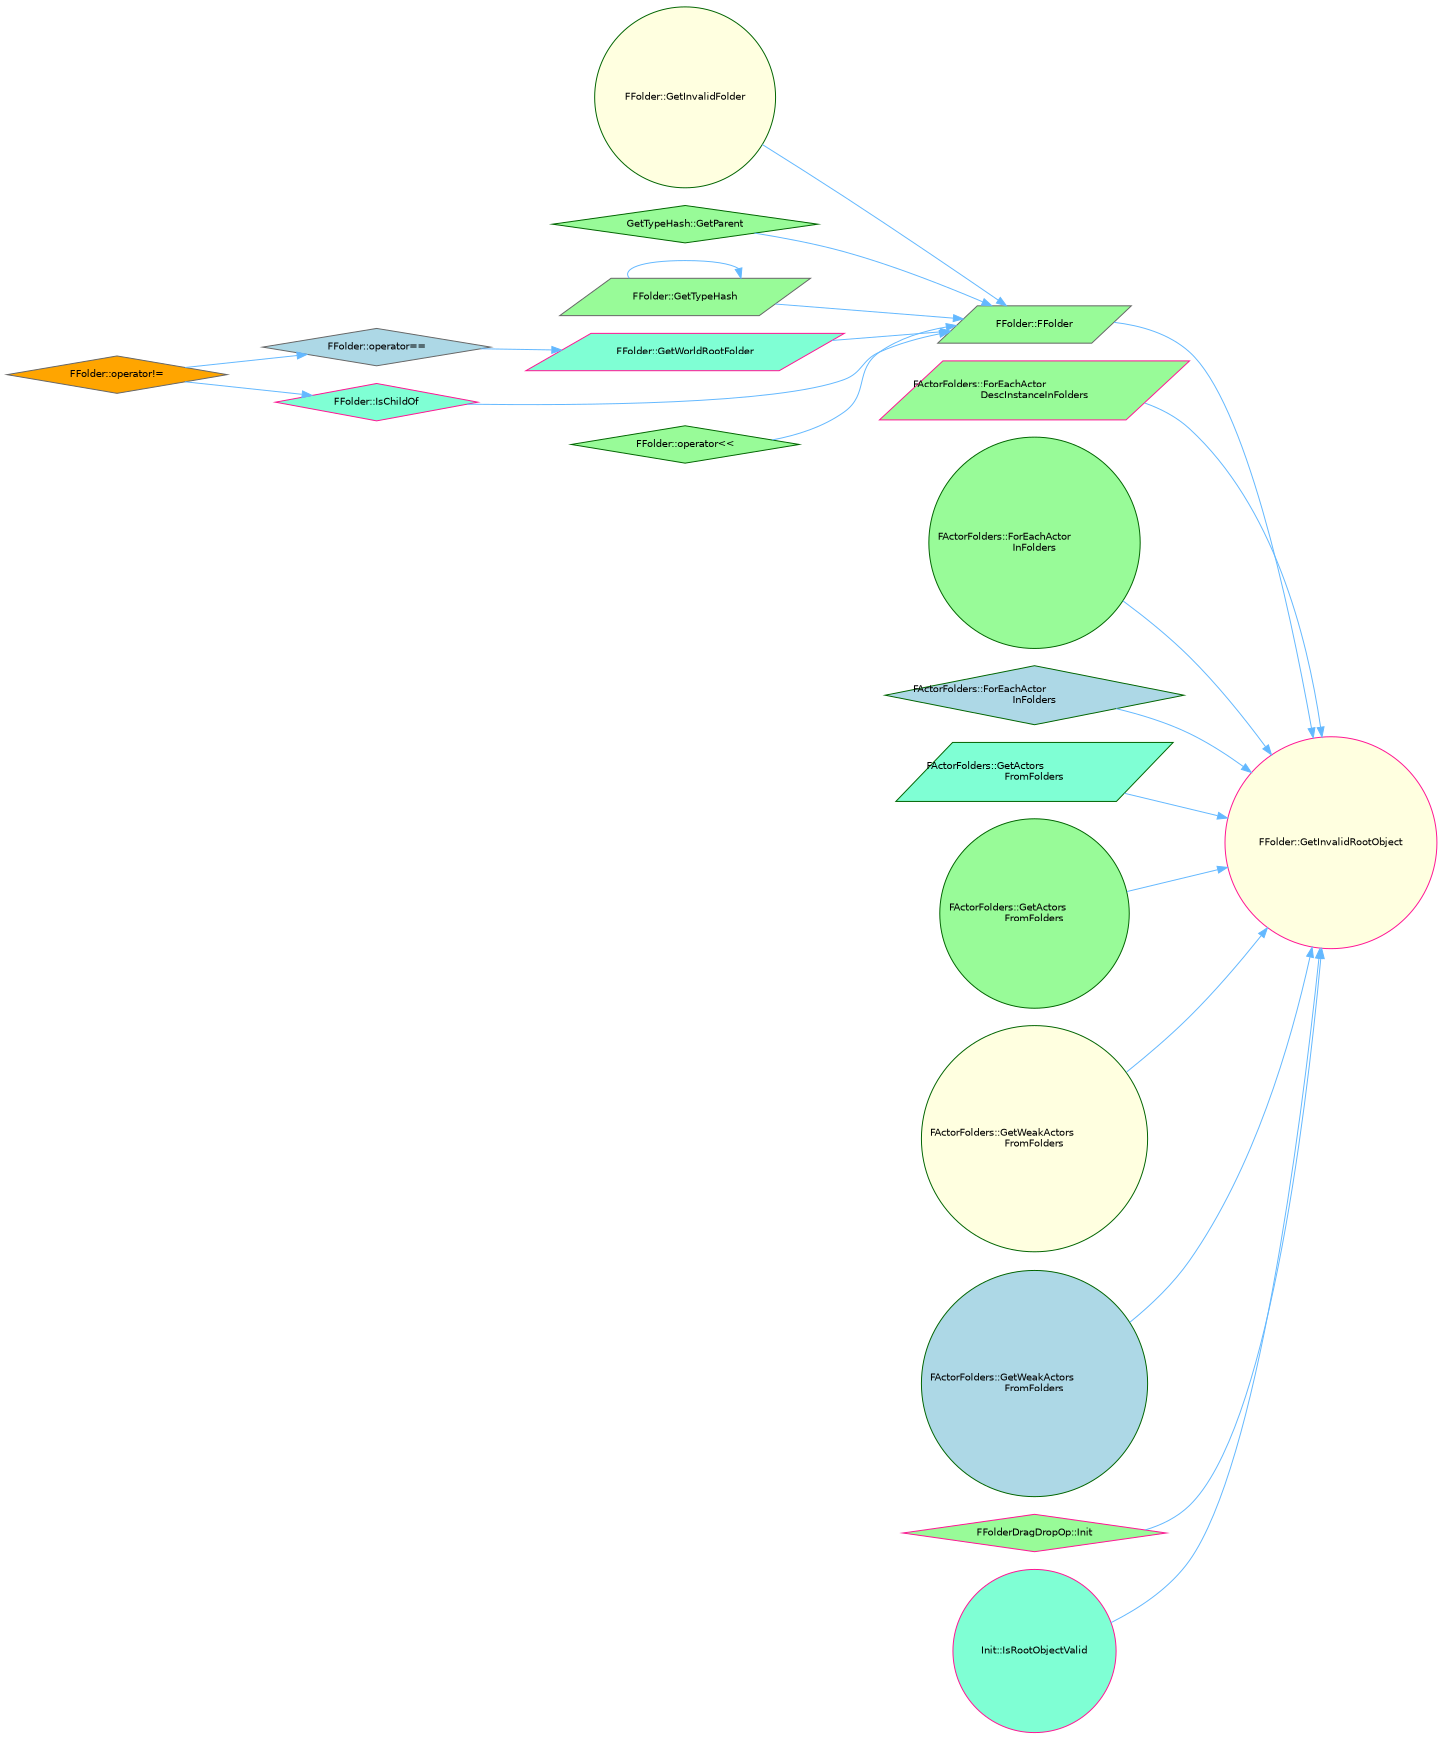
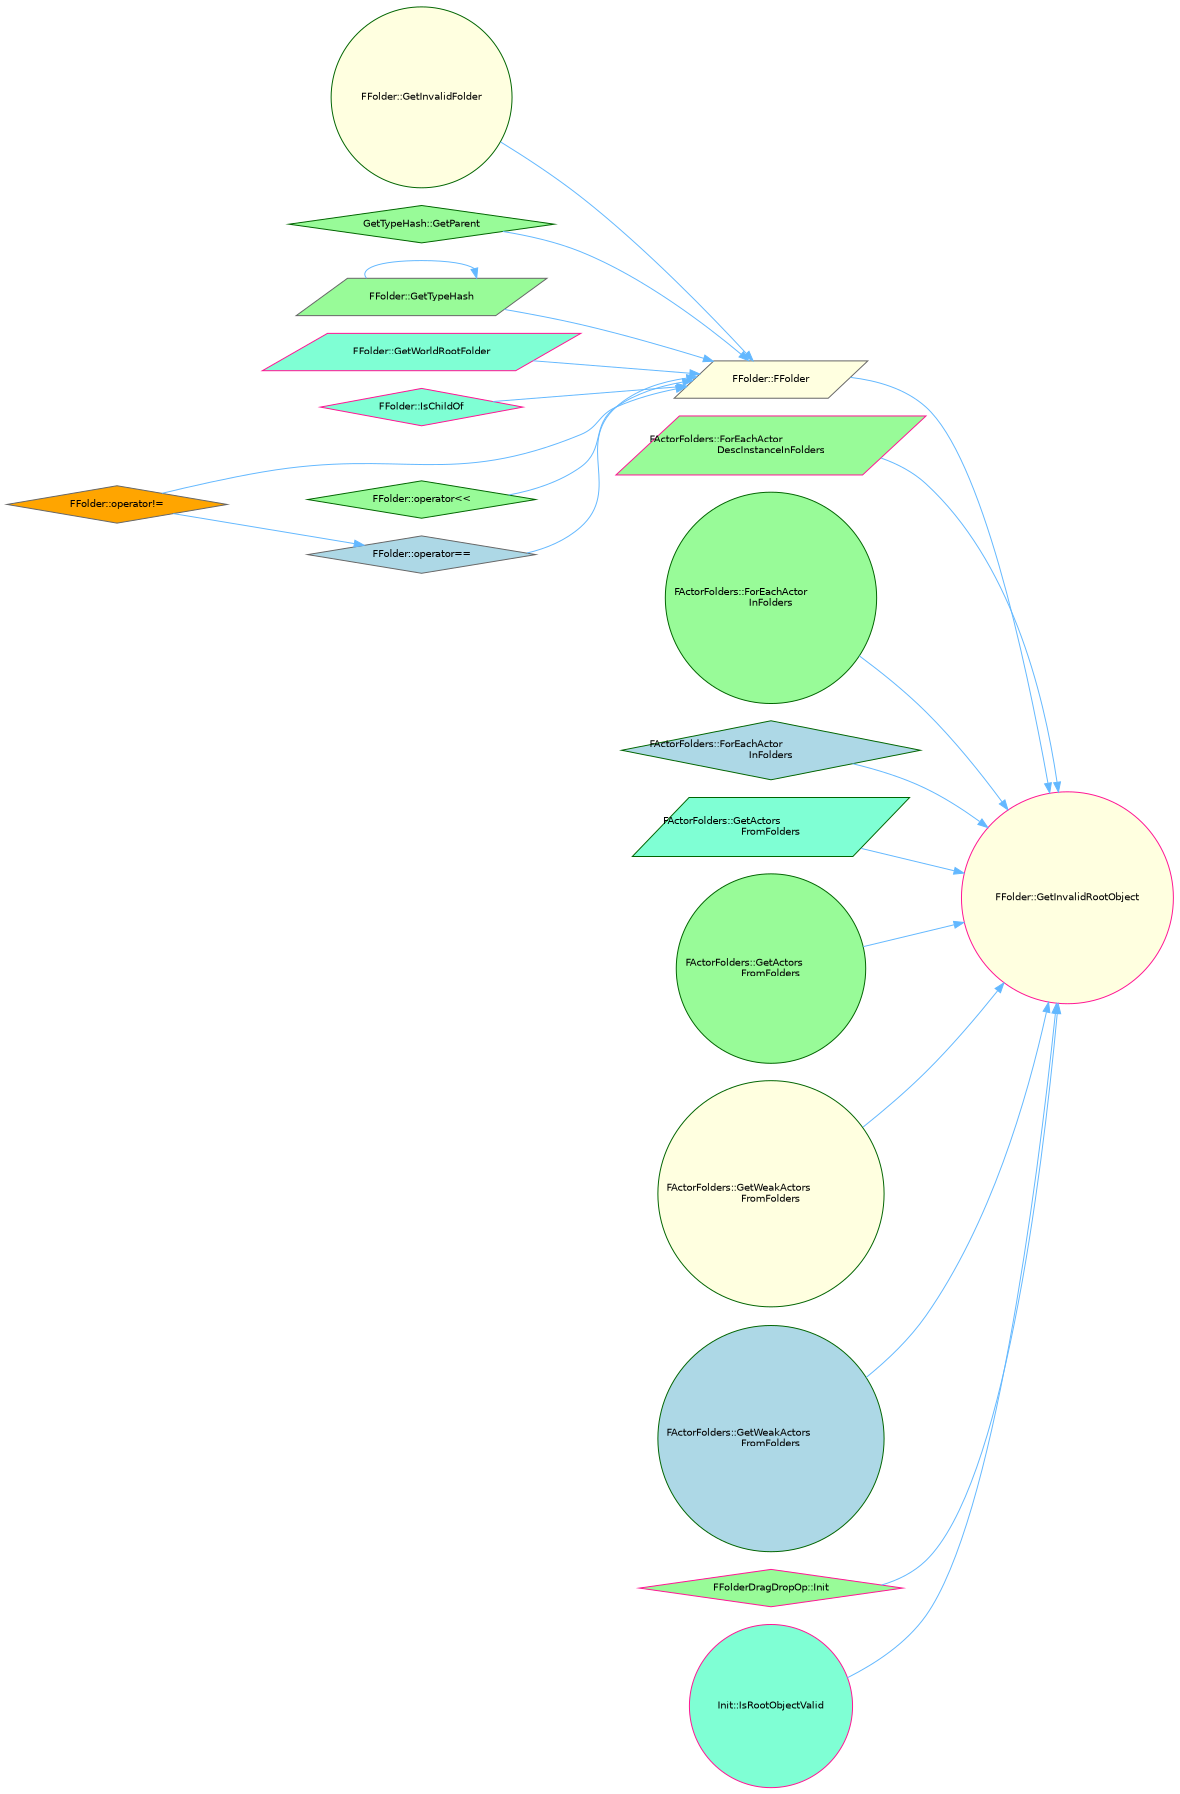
  digraph {
    fontname="DejaVu Sans"
    rankdir=RL
    node [color=darkgreen fillcolor=palegreen fontname="DejaVu Sans" fontsize=10 shape=circle style=filled]
    edge [color=steelblue1 dir=back fontname="DejaVu Sans" fontsize=10 labelfontname=Helvetica labelfontsize=10 style=solid]
    n1 [color=deeppink fillcolor=lightyellow fontcolor=black height=0.2 label="FFolder::GetInvalidRootObject" width=0.4]
-   n2 [color=gray40 height=0.2 label="FFolder::FFolder" shape=parallelogram width=0.4]
+   n2 [color=gray40 fillcolor=lightyellow height=0.2 label="FFolder::FFolder" shape=parallelogram width=0.4]
    n3 [color=deeppink height=0.2 label="FActorFolders::ForEachActor\lDescInstanceInFolders" shape=parallelogram width=0.4]
    n4 [height=0.2 label="FActorFolders::ForEachActor\lInFolders" width=0.4]
    n5 [fillcolor=lightblue height=0.2 label="FActorFolders::ForEachActor\lInFolders" shape=diamond width=0.4]
    n6 [fillcolor=aquamarine height=0.2 label="FActorFolders::GetActors\lFromFolders" shape=parallelogram width=0.4]
    n7 [height=0.2 label="FActorFolders::GetActors\lFromFolders" width=0.4]
    n8 [fillcolor=lightyellow height=0.2 label="FActorFolders::GetWeakActors\lFromFolders" width=0.4]
    n9 [fillcolor=lightblue height=0.2 label="FActorFolders::GetWeakActors\lFromFolders" width=0.4]
    n10 [color=deeppink height=0.2 label="FFolderDragDropOp::Init" shape=diamond width=0.4]
    n11 [color=deeppink fillcolor=aquamarine height=0.2 label="Init::IsRootObjectValid" width=0.4]
    n12 [fillcolor=lightyellow height=0.2 label="FFolder::GetInvalidFolder" width=0.4]
    n13 [height=0.2 label="GetTypeHash::GetParent" shape=diamond width=0.4]
    n14 [color=gray40 height=0.2 label="FFolder::GetTypeHash" shape=parallelogram width=0.4]
    n15 [color=deeppink fillcolor=aquamarine height=0.2 label="FFolder::GetWorldRootFolder" shape=parallelogram width=0.4]
    n16 [color=deeppink fillcolor=aquamarine height=0.2 label="FFolder::IsChildOf" shape=diamond width=0.4]
    n17 [color=gray40 fillcolor=orange height=0.2 label="FFolder::operator!=" shape=diamond width=0.4]
    n18 [height=0.2 label="FFolder::operator\<\<" shape=diamond width=0.4]
    n19 [color=gray40 fillcolor=lightblue height=0.2 label="FFolder::operator==" shape=diamond width=0.4]
    n1 -> n2
    n1 -> n3
    n1 -> n4
    n1 -> n5
    n1 -> n6
    n1 -> n7
    n1 -> n8
    n1 -> n9
    n1 -> n10
    n1 -> n11
    n2 -> n12
    n2 -> n13
    n2 -> n14
    n2 -> n15
    n2 -> n16
-   n16 -> n17
+   n2 -> n17
    n2 -> n18
-   n15 -> n19
+   n2 -> n19
    n14 -> n14
    n19 -> n17
  }
